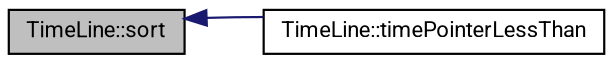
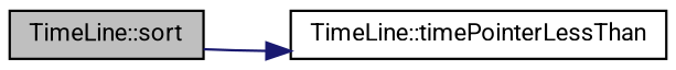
  digraph {
    rankdir=LR
    fontname=Roboto
    node [color=black fontname=Roboto fontsize=10 shape=record style=filled]
    n1 [fillcolor=grey75 fontcolor=black height=0.2 label="TimeLine::sort" width=0.4]
    n2 [fillcolor=white height=0.2 label="TimeLine::timePointerLessThan" width=0.4]
-   n2 -> n1 [color=midnightblue fontname=Roboto fontsize=10 labelfontname=Helvetica labelfontsize=10 style=solid]
+   n1 -> n2 [color=midnightblue fontname=Roboto fontsize=10 labelfontname=Helvetica labelfontsize=10 style=solid]
  }
